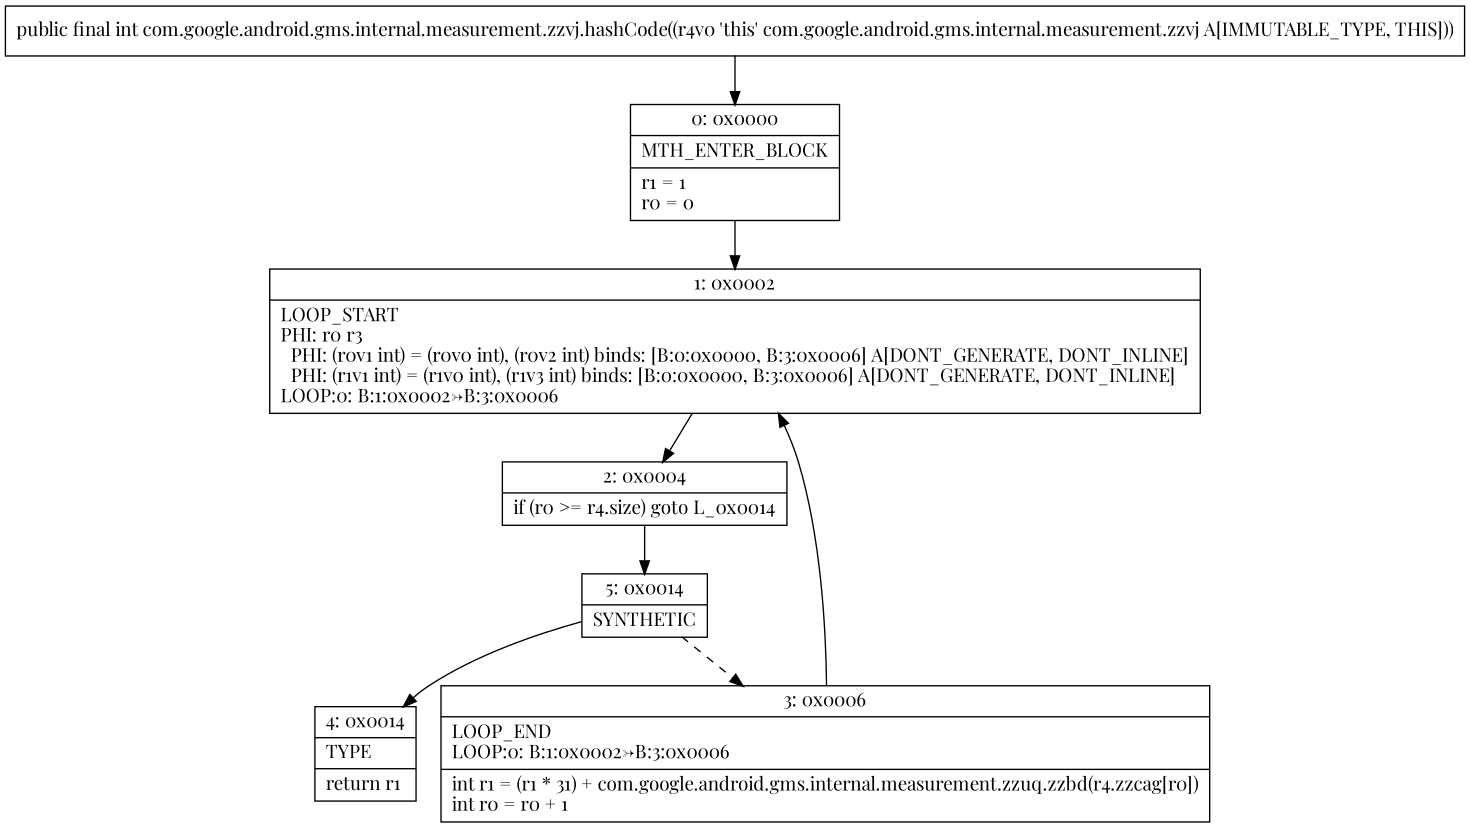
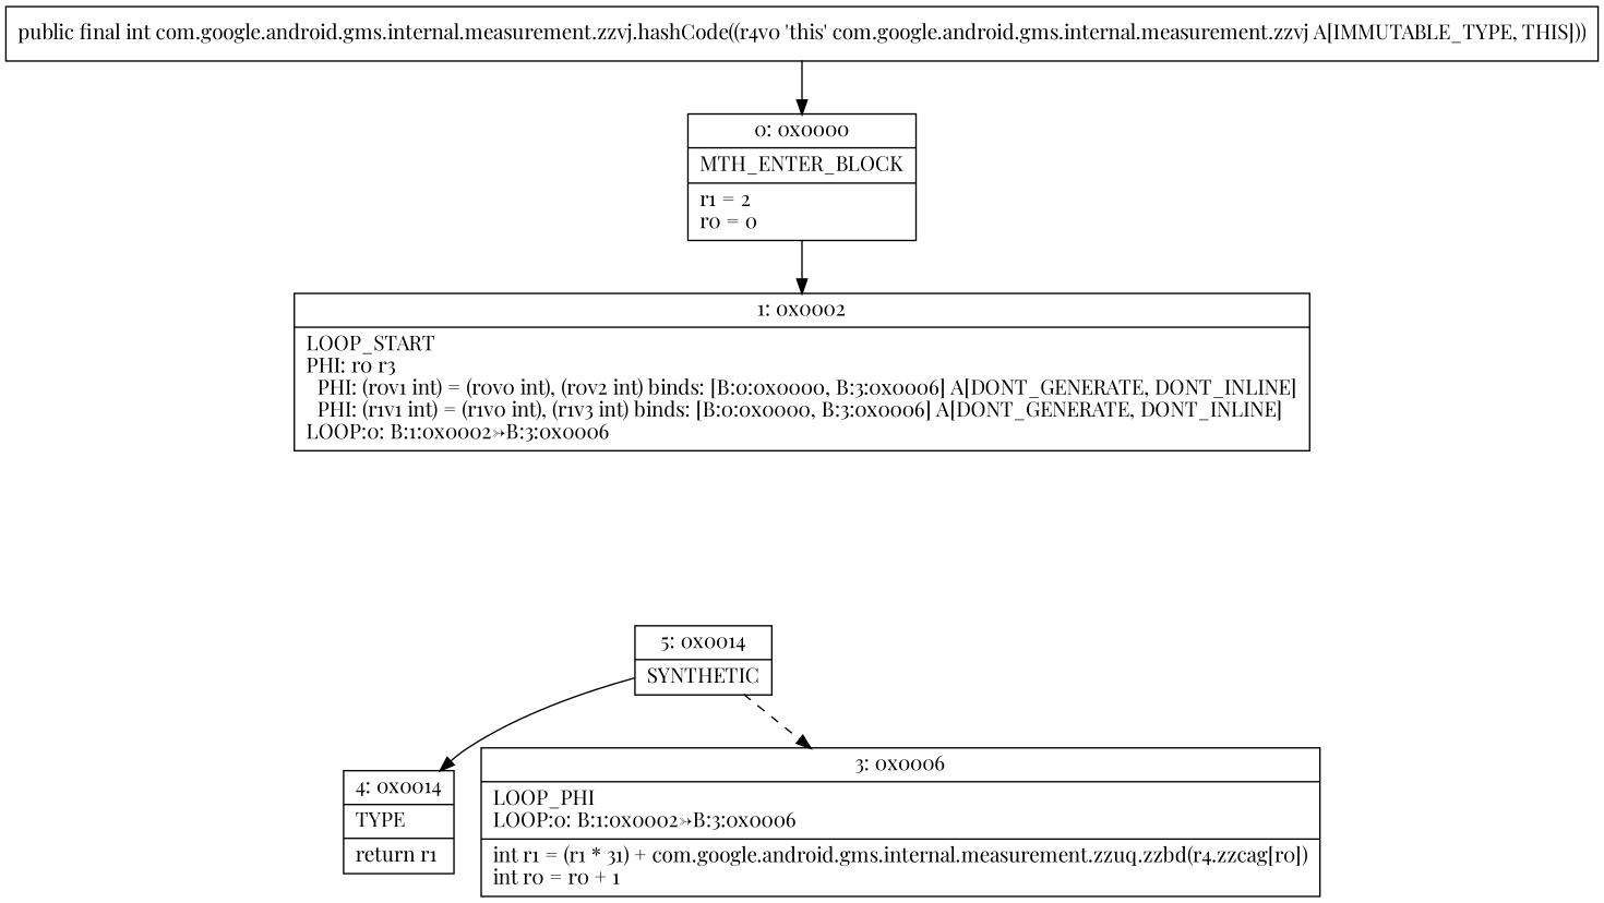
  digraph {
    fontname="Playfair Display"
    node [fontname="Playfair Display" shape=record]
    edge [fontname="Playfair Display"]
-   n1 [label="{0\:\ 0x0000|MTH_ENTER_BLOCK\l|r1 = 1\lr0 = 0\l}"]
+   n1 [label="{0\:\ 0x0000|MTH_ENTER_BLOCK\l|r1 = 2\lr0 = 0\l}"]
    n2 [label="{1\:\ 0x0002|LOOP_START\lPHI: r0 r3 \l  PHI: (r0v1 int) = (r0v0 int), (r0v2 int) binds: [B:0:0x0000, B:3:0x0006] A[DONT_GENERATE, DONT_INLINE]\l  PHI: (r1v1 int) = (r1v0 int), (r1v3 int) binds: [B:0:0x0000, B:3:0x0006] A[DONT_GENERATE, DONT_INLINE]\lLOOP:0: B:1:0x0002\-\>B:3:0x0006\l}"]
-   n3 [label="{2\:\ 0x0004|if (r0 \>= r4.size) goto L_0x0014\l}"]
    n4 [label="{5\:\ 0x0014|SYNTHETIC\l}"]
-   n5 [label="{3\:\ 0x0006|LOOP_END\lLOOP:0: B:1:0x0002\-\>B:3:0x0006\l|int r1 = (r1 * 31) + com.google.android.gms.internal.measurement.zzuq.zzbd(r4.zzcag[r0])\lint r0 = r0 + 1\l}"]
+   n5 [label="{3\:\ 0x0006|LOOP_PHI\lLOOP:0: B:1:0x0002\-\>B:3:0x0006\l|int r1 = (r1 * 31) + com.google.android.gms.internal.measurement.zzuq.zzbd(r4.zzcag[r0])\lint r0 = r0 + 1\l}"]
    n6 [label="{4\:\ 0x0014|TYPE\l|return r1\l}"]
    n7 [label="{public final int com.google.android.gms.internal.measurement.zzvj.hashCode((r4v0 'this' com.google.android.gms.internal.measurement.zzvj A[IMMUTABLE_TYPE, THIS])) }"]
    n1 -> n2
-   n2 -> n3
-   n3 -> n4
    n4 -> n5 [style=dashed]
    n4 -> n6
-   n5 -> n2
    n7 -> n1
  }
